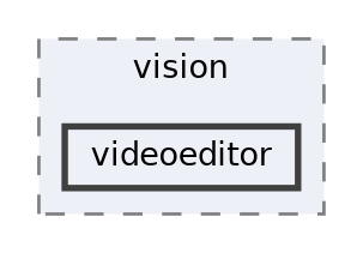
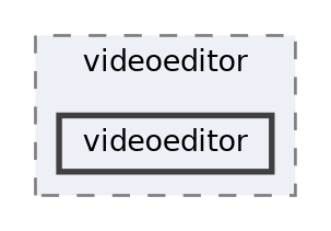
  digraph {
    compound=true
    n1 [color=grey25 fillcolor="#edf0f7" fontname=Helvetica fontsize=10 height=0.2 label=videoeditor shape=box style="filled,bold" width=0.4]
    subgraph cluster_1 {
      bgcolor="#edf0f7"
      fontname=Helvetica
      fontsize=10
-     label=vision
+     label=videoeditor
      pencolor=grey50
      style="filled,dashed"
      n1
    }
  }
